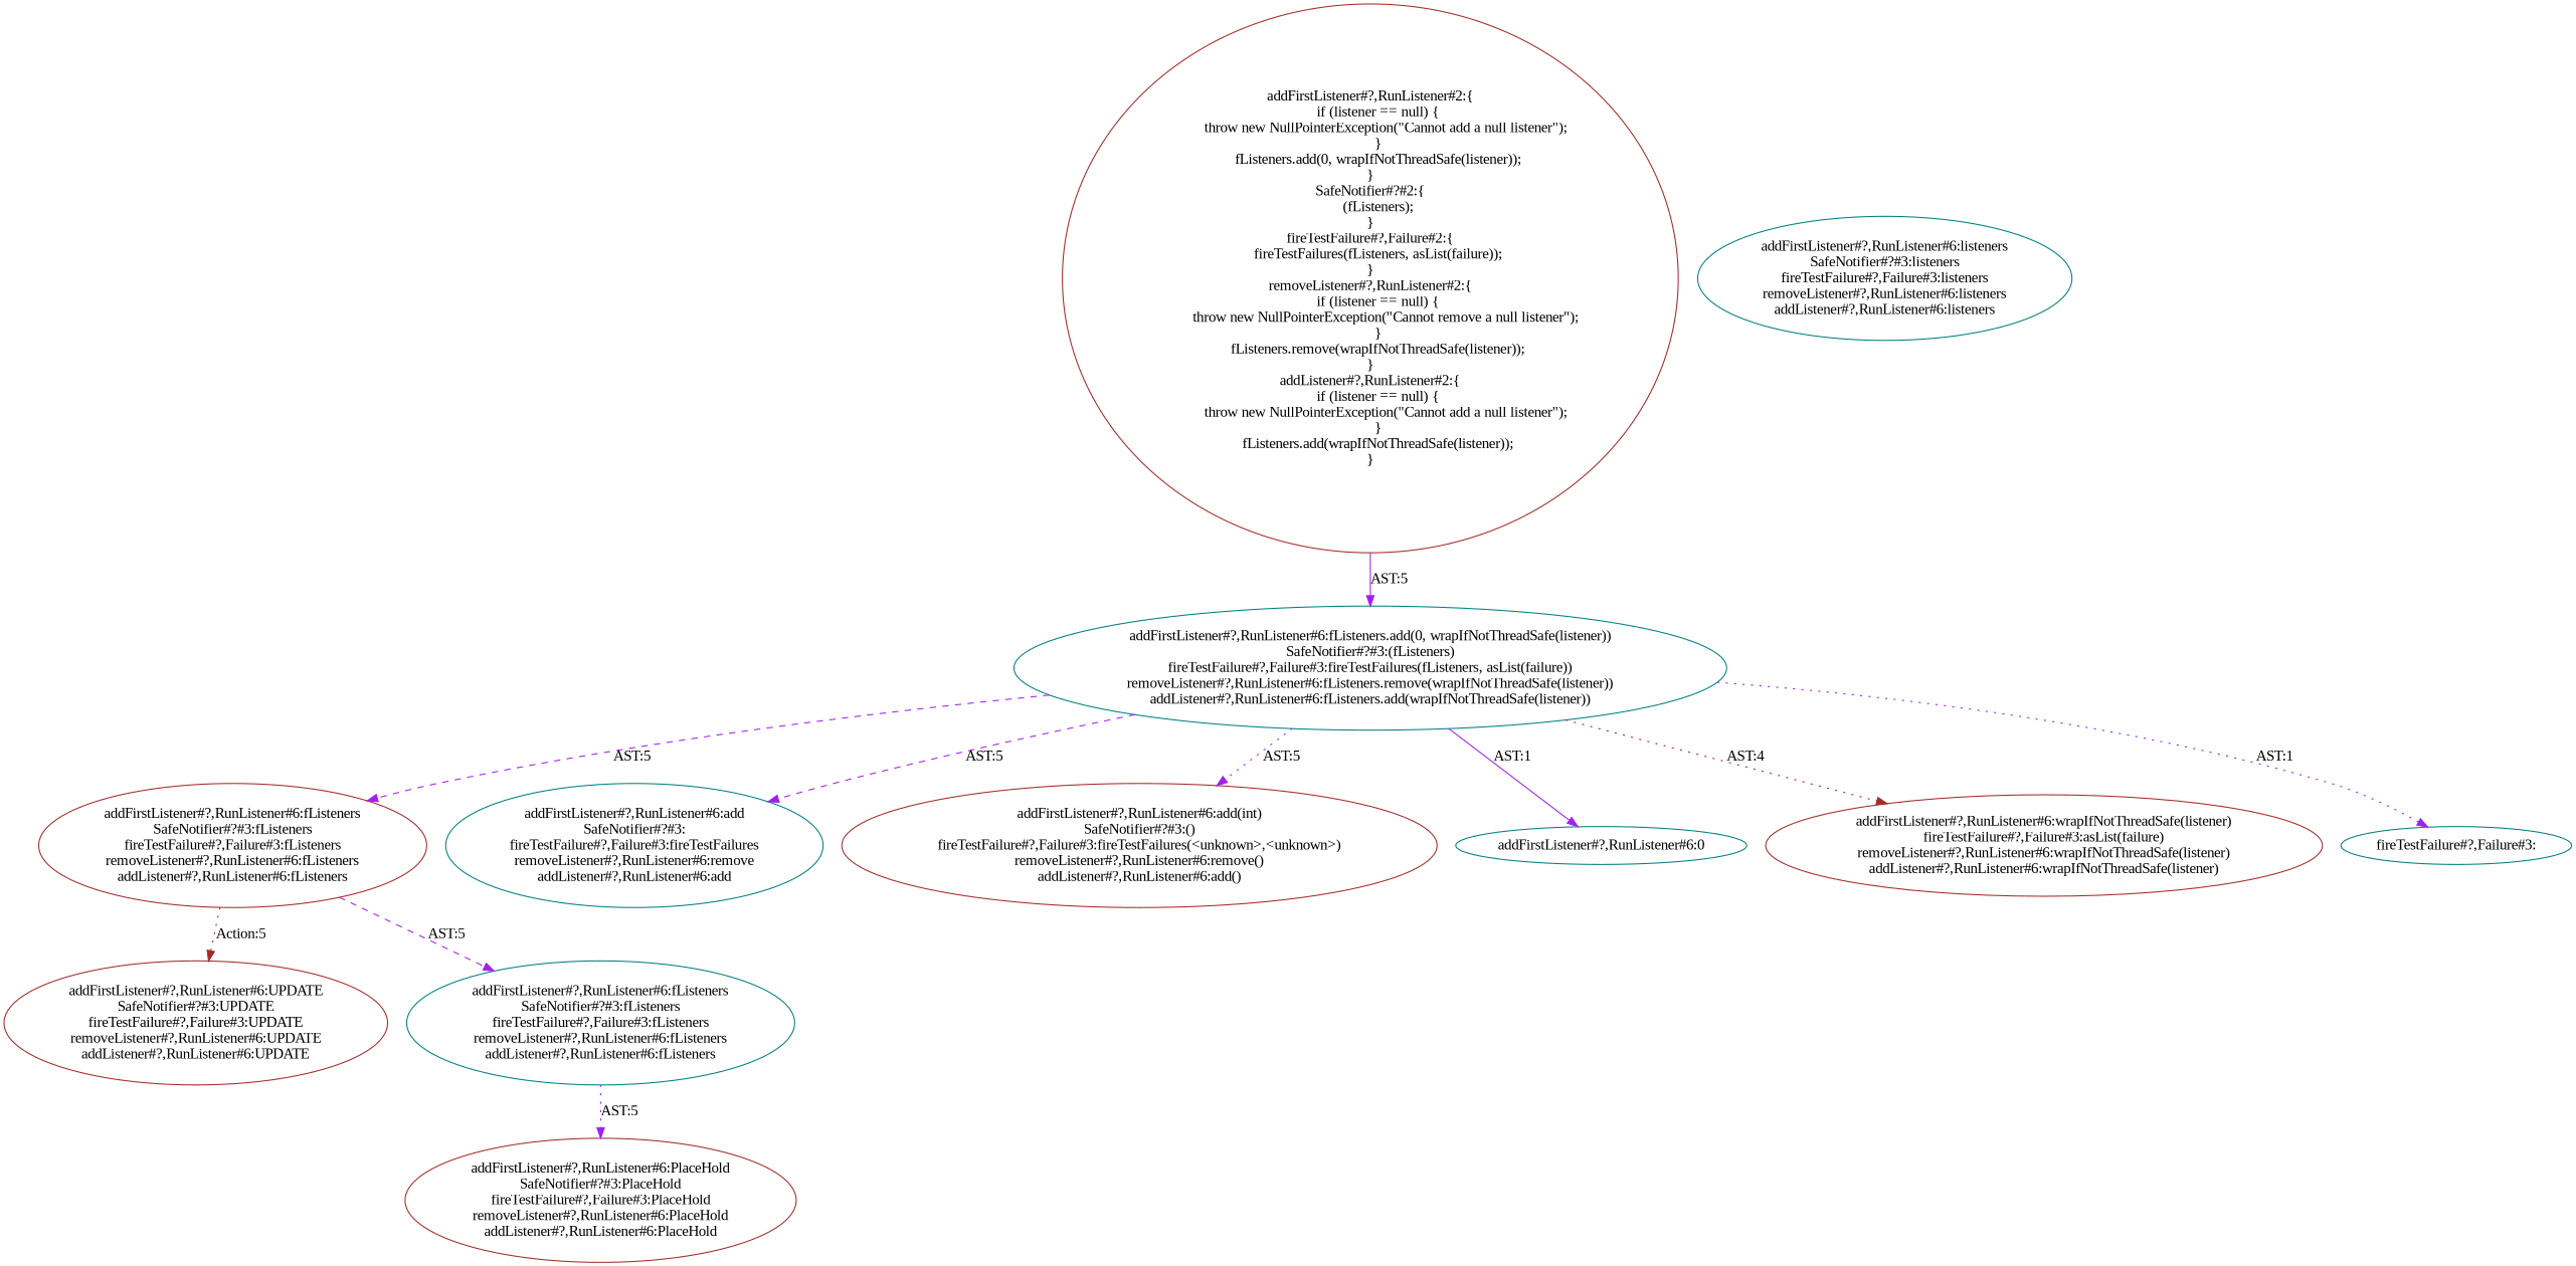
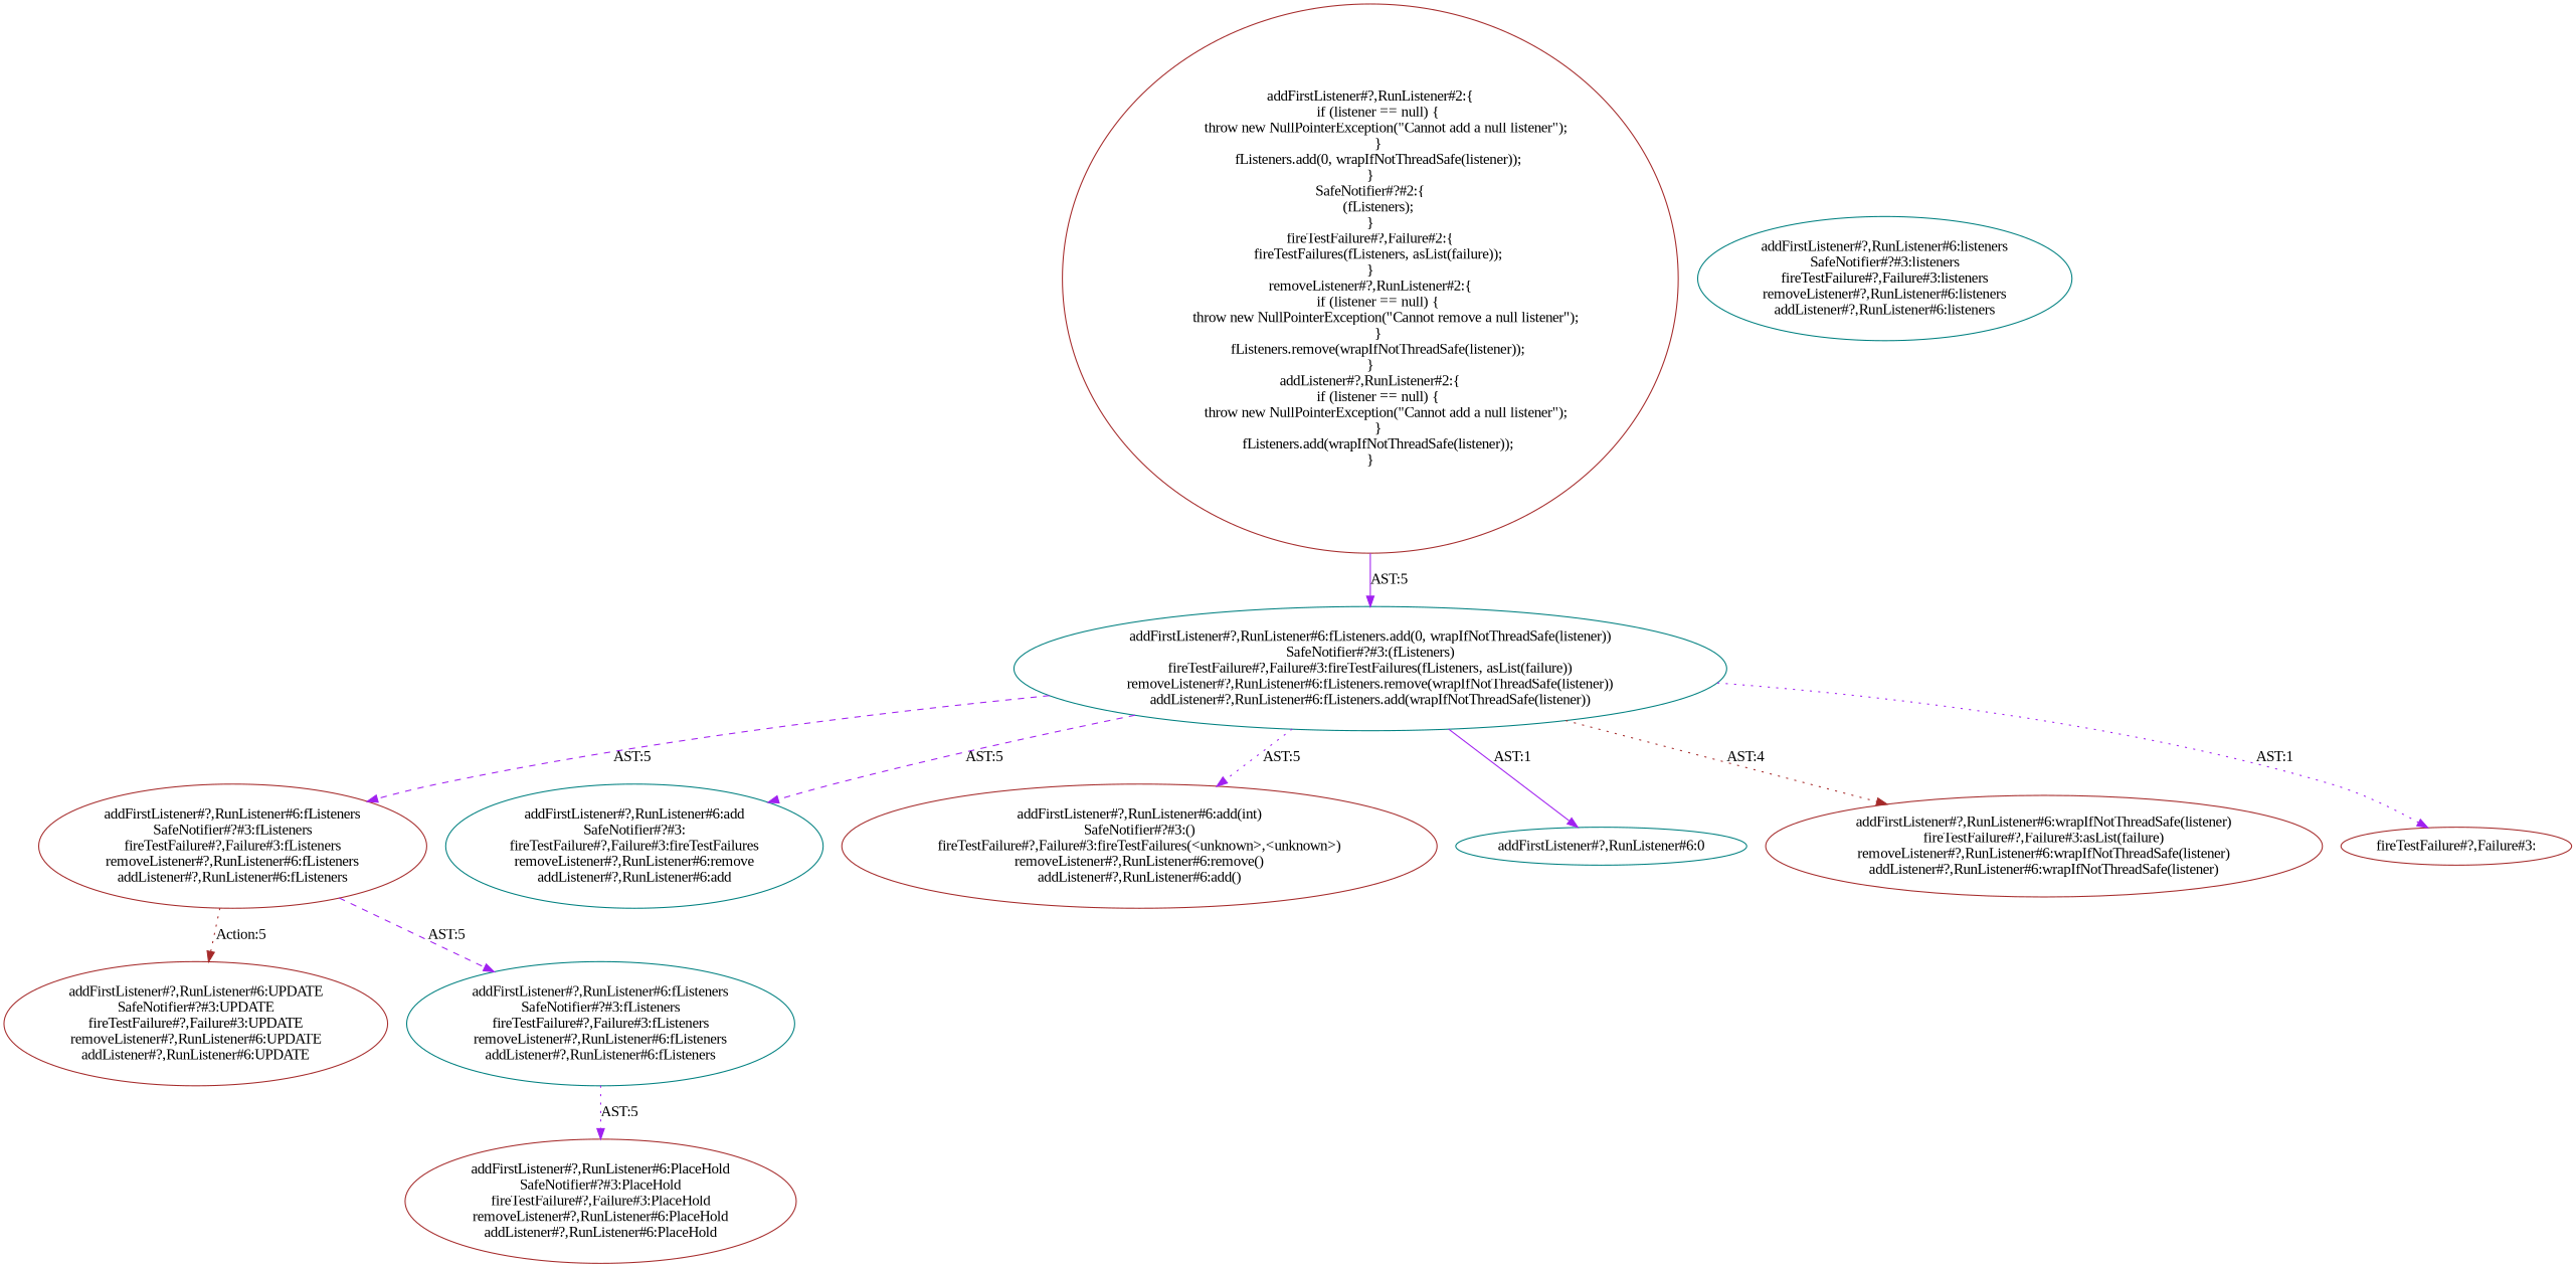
  digraph {
    fontname="Liberation Serif"
    node [shape=ellipse color=brown fontname="Liberation Serif"]
    edge [color=purple style=dotted fontname="Liberation Serif"]
    n1 [label="addFirstListener#?,RunListener#6:UPDATE\nSafeNotifier#?#3:UPDATE\nfireTestFailure#?,Failure#3:UPDATE\nremoveListener#?,RunListener#6:UPDATE\naddListener#?,RunListener#6:UPDATE"]
    n2 [label="addFirstListener#?,RunListener#6:fListeners\nSafeNotifier#?#3:fListeners\nfireTestFailure#?,Failure#3:fListeners\nremoveListener#?,RunListener#6:fListeners\naddListener#?,RunListener#6:fListeners"]
    n3 [label="addFirstListener#?,RunListener#6:fListeners\nSafeNotifier#?#3:fListeners\nfireTestFailure#?,Failure#3:fListeners\nremoveListener#?,RunListener#6:fListeners\naddListener#?,RunListener#6:fListeners" color=teal]
    n4 [label="addFirstListener#?,RunListener#6:fListeners.add(0, wrapIfNotThreadSafe(listener))\nSafeNotifier#?#3:(fListeners)\nfireTestFailure#?,Failure#3:fireTestFailures(fListeners, asList(failure))\nremoveListener#?,RunListener#6:fListeners.remove(wrapIfNotThreadSafe(listener))\naddListener#?,RunListener#6:fListeners.add(wrapIfNotThreadSafe(listener))" color=teal]
    n5 [label="addFirstListener#?,RunListener#6:add\nSafeNotifier#?#3:\nfireTestFailure#?,Failure#3:fireTestFailures\nremoveListener#?,RunListener#6:remove\naddListener#?,RunListener#6:add" color=teal]
    n6 [label="addFirstListener#?,RunListener#6:add(int)\nSafeNotifier#?#3:()\nfireTestFailure#?,Failure#3:fireTestFailures(<unknown>,<unknown>)\nremoveListener#?,RunListener#6:remove()\naddListener#?,RunListener#6:add()"]
    n7 [label="addFirstListener#?,RunListener#6:0" color=teal]
    n8 [label="addFirstListener#?,RunListener#6:wrapIfNotThreadSafe(listener)\nfireTestFailure#?,Failure#3:asList(failure)\nremoveListener#?,RunListener#6:wrapIfNotThreadSafe(listener)\naddListener#?,RunListener#6:wrapIfNotThreadSafe(listener)"]
-   n9 [label="fireTestFailure#?,Failure#3:" color=teal]
+   n9 [label="fireTestFailure#?,Failure#3:"]
    n10 [label="addFirstListener#?,RunListener#2:\{\n    if (listener == null) \{\n        throw new NullPointerException(\"Cannot add a null listener\");\n    \}\n    fListeners.add(0, wrapIfNotThreadSafe(listener));\n\}\nSafeNotifier#?#2:\{\n    (fListeners);\n\}\nfireTestFailure#?,Failure#2:\{\n    fireTestFailures(fListeners, asList(failure));\n\}\nremoveListener#?,RunListener#2:\{\n    if (listener == null) \{\n        throw new NullPointerException(\"Cannot remove a null listener\");\n    \}\n    fListeners.remove(wrapIfNotThreadSafe(listener));\n\}\naddListener#?,RunListener#2:\{\n    if (listener == null) \{\n        throw new NullPointerException(\"Cannot add a null listener\");\n    \}\n    fListeners.add(wrapIfNotThreadSafe(listener));\n\}"]
    n11 [label="addFirstListener#?,RunListener#6:PlaceHold\nSafeNotifier#?#3:PlaceHold\nfireTestFailure#?,Failure#3:PlaceHold\nremoveListener#?,RunListener#6:PlaceHold\naddListener#?,RunListener#6:PlaceHold"]
    n12 [label="addFirstListener#?,RunListener#6:listeners\nSafeNotifier#?#3:listeners\nfireTestFailure#?,Failure#3:listeners\nremoveListener#?,RunListener#6:listeners\naddListener#?,RunListener#6:listeners" color=teal]
    n2 -> n1 [label="Action:5" color=brown]
    n2 -> n3 [label="AST:5" style=dashed]
    n3 -> n11 [label="AST:5"]
    n4 -> n2 [label="AST:5" style=dashed]
    n4 -> n5 [label="AST:5" style=dashed]
    n4 -> n6 [label="AST:5"]
    n4 -> n7 [label="AST:1" style=solid]
    n4 -> n8 [label="AST:4" color=brown]
    n4 -> n9 [label="AST:1"]
    n10 -> n4 [label="AST:5" style=solid]
  }
